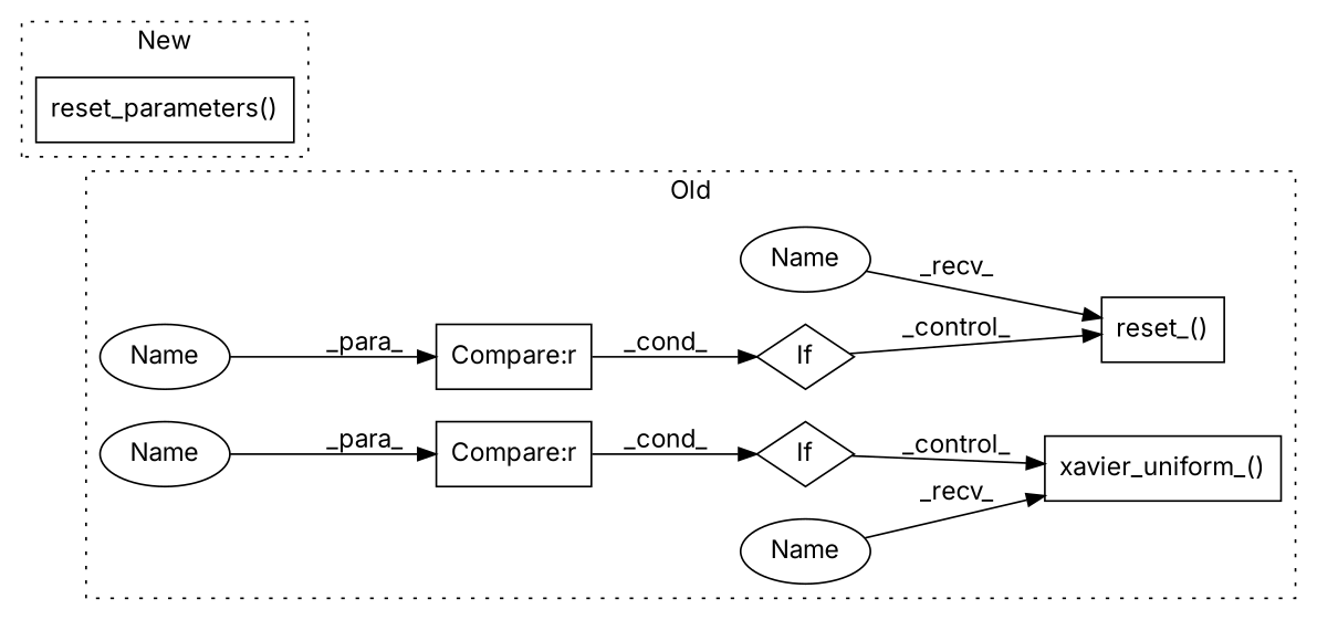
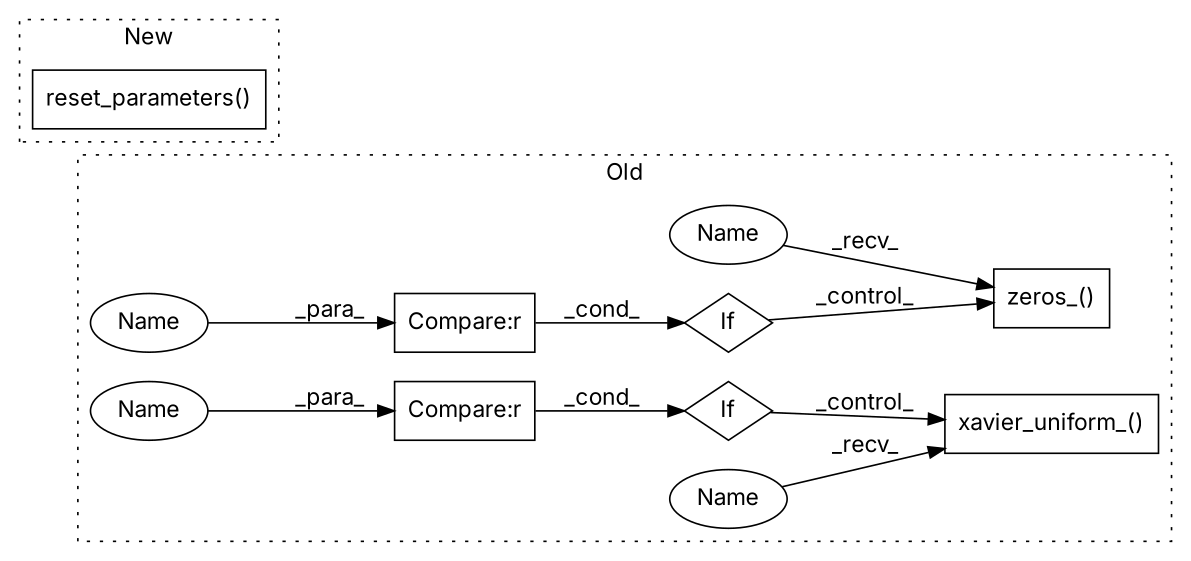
  digraph {
    rankdir=LR
    fontname=Inter
    node [a=87 l=4 shape=box fontname=Inter]
    edge [fontname=Inter]
-   n1 [a=75 l="12,1" label="reset_()" s="7491,7512"]
+   n1 [a=75 l="12,1" label="zeros_()" s="7491,7512"]
    n2 [a=75 l="21,1" label="xavier_uniform_()" s="7409,7441"]
    n3 [a=96 l=3 label=If s=7452 shape=diamond]
    n4 [a=40 l=21 label="Compare:r" s=7455]
    n5 [a=96 l=3 label=If s=7368 shape=diamond]
    n6 [a=40 l=23 label="Compare:r" s=7371]
    n7 [label=Name s=7491 shape=ellipse]
    n8 [label=Name s=7409 shape=ellipse]
    n9 [label=Name s=7472 shape=ellipse]
    n10 [label=Name s=7390 shape=ellipse]
    n11 [a=75 l=30 label="reset_parameters()" s=3801]
    subgraph cluster_1 {
      label=Old
      style=dotted
      n1
      n2
      n3
      n4
      n5
      n6
      n7
      n8
      n9
      n10
    }
    subgraph cluster_2 {
      label=New
      style=dotted
      n11
    }
    n3 -> n1 [label=_control_]
    n4 -> n3 [label=_cond_]
    n5 -> n2 [label=_control_]
    n6 -> n5 [label=_cond_]
    n7 -> n1 [label=_recv_]
    n8 -> n2 [label=_recv_]
    n9 -> n4 [label=_para_]
    n10 -> n6 [label=_para_]
  }
